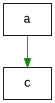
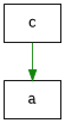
  digraph {
    compound=true
    node [shape=rectangle]
    n1 [label=a]
    n2 [label=c]
-   n1 -> n2 [color="#158510"]
+   n2 -> n1 [color="#158510"]
  }
